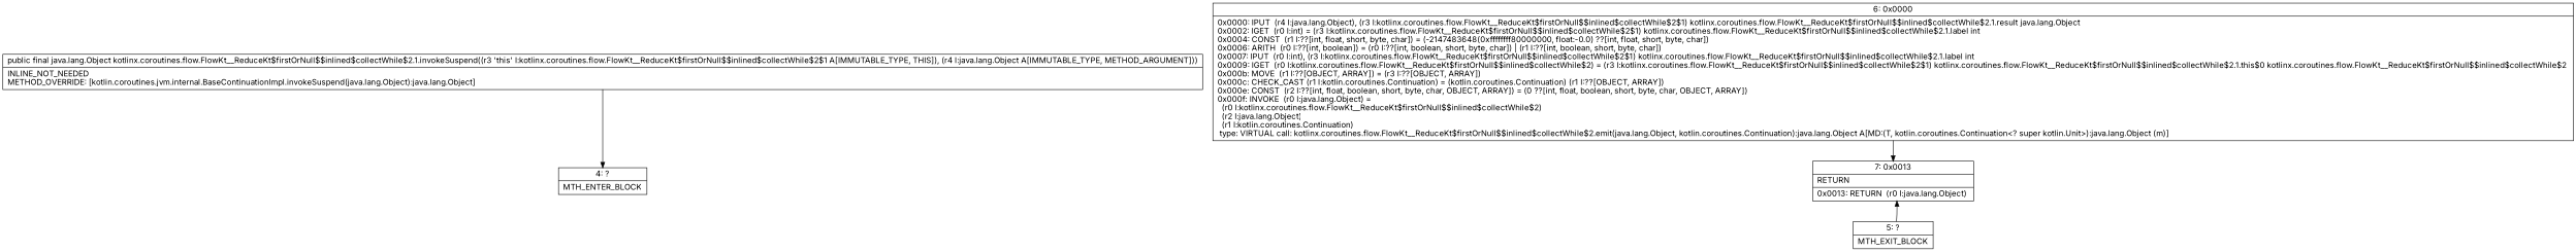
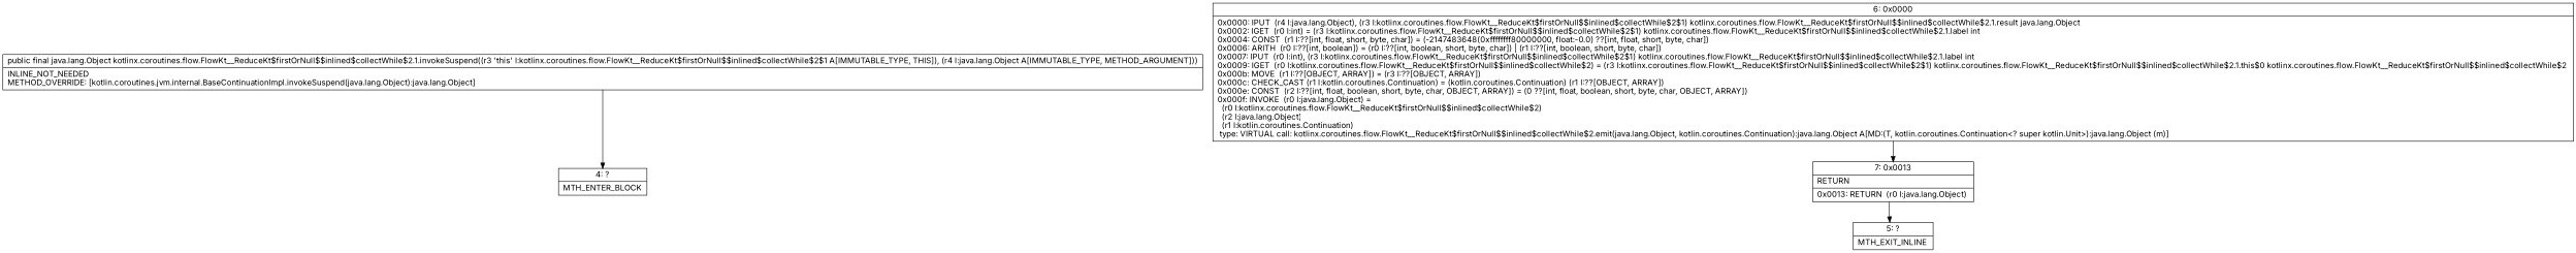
  digraph {
    fontname=Inter
    node [fontname=Inter shape=record]
    edge [fontname=Inter]
    n1 [label="{4\:\ ?|MTH_ENTER_BLOCK\l}"]
    n2 [label="{6\:\ 0x0000|0x0000: IPUT  (r4 I:java.lang.Object), (r3 I:kotlinx.coroutines.flow.FlowKt__ReduceKt$firstOrNull$$inlined$collectWhile$2$1) kotlinx.coroutines.flow.FlowKt__ReduceKt$firstOrNull$$inlined$collectWhile$2.1.result java.lang.Object \l0x0002: IGET  (r0 I:int) = (r3 I:kotlinx.coroutines.flow.FlowKt__ReduceKt$firstOrNull$$inlined$collectWhile$2$1) kotlinx.coroutines.flow.FlowKt__ReduceKt$firstOrNull$$inlined$collectWhile$2.1.label int \l0x0004: CONST  (r1 I:??[int, float, short, byte, char]) = (\-2147483648(0xffffffff80000000, float:\-0.0) ??[int, float, short, byte, char]) \l0x0006: ARITH  (r0 I:??[int, boolean]) = (r0 I:??[int, boolean, short, byte, char]) \| (r1 I:??[int, boolean, short, byte, char]) \l0x0007: IPUT  (r0 I:int), (r3 I:kotlinx.coroutines.flow.FlowKt__ReduceKt$firstOrNull$$inlined$collectWhile$2$1) kotlinx.coroutines.flow.FlowKt__ReduceKt$firstOrNull$$inlined$collectWhile$2.1.label int \l0x0009: IGET  (r0 I:kotlinx.coroutines.flow.FlowKt__ReduceKt$firstOrNull$$inlined$collectWhile$2) = (r3 I:kotlinx.coroutines.flow.FlowKt__ReduceKt$firstOrNull$$inlined$collectWhile$2$1) kotlinx.coroutines.flow.FlowKt__ReduceKt$firstOrNull$$inlined$collectWhile$2.1.this$0 kotlinx.coroutines.flow.FlowKt__ReduceKt$firstOrNull$$inlined$collectWhile$2 \l0x000b: MOVE  (r1 I:??[OBJECT, ARRAY]) = (r3 I:??[OBJECT, ARRAY]) \l0x000c: CHECK_CAST (r1 I:kotlin.coroutines.Continuation) = (kotlin.coroutines.Continuation) (r1 I:??[OBJECT, ARRAY]) \l0x000e: CONST  (r2 I:??[int, float, boolean, short, byte, char, OBJECT, ARRAY]) = (0 ??[int, float, boolean, short, byte, char, OBJECT, ARRAY]) \l0x000f: INVOKE  (r0 I:java.lang.Object) = \l  (r0 I:kotlinx.coroutines.flow.FlowKt__ReduceKt$firstOrNull$$inlined$collectWhile$2)\l  (r2 I:java.lang.Object)\l  (r1 I:kotlin.coroutines.Continuation)\l type: VIRTUAL call: kotlinx.coroutines.flow.FlowKt__ReduceKt$firstOrNull$$inlined$collectWhile$2.emit(java.lang.Object, kotlin.coroutines.Continuation):java.lang.Object A[MD:(T, kotlin.coroutines.Continuation\<? super kotlin.Unit\>):java.lang.Object (m)]\l}"]
    n3 [label="{7\:\ 0x0013|RETURN\l|0x0013: RETURN  (r0 I:java.lang.Object) \l}"]
-   n4 [label="{5\:\ ?|MTH_EXIT_BLOCK\l}"]
+   n4 [label="{5\:\ ?|MTH_EXIT_INLINE\l}"]
    n5 [label="{public final java.lang.Object kotlinx.coroutines.flow.FlowKt__ReduceKt$firstOrNull$$inlined$collectWhile$2.1.invokeSuspend((r3 'this' I:kotlinx.coroutines.flow.FlowKt__ReduceKt$firstOrNull$$inlined$collectWhile$2$1 A[IMMUTABLE_TYPE, THIS]), (r4 I:java.lang.Object A[IMMUTABLE_TYPE, METHOD_ARGUMENT]))  | INLINE_NOT_NEEDED\lMETHOD_OVERRIDE: [kotlin.coroutines.jvm.internal.BaseContinuationImpl.invokeSuspend(java.lang.Object):java.lang.Object]\l}"]
    n2 -> n3
-   n4 -> n3
+   n3 -> n4
    n5 -> n1
  }
